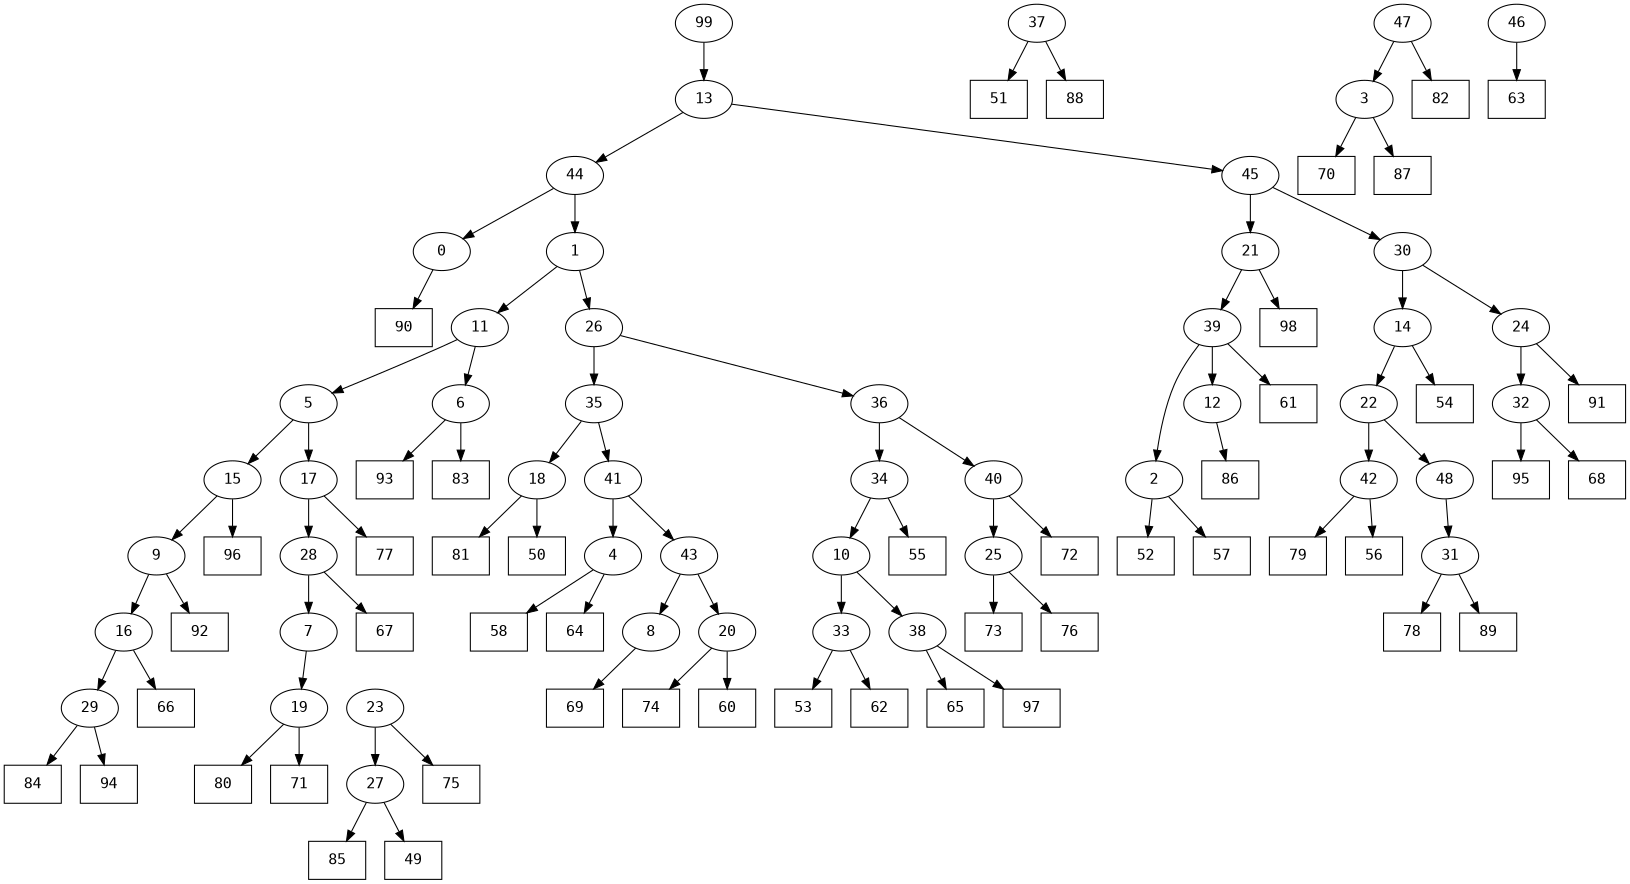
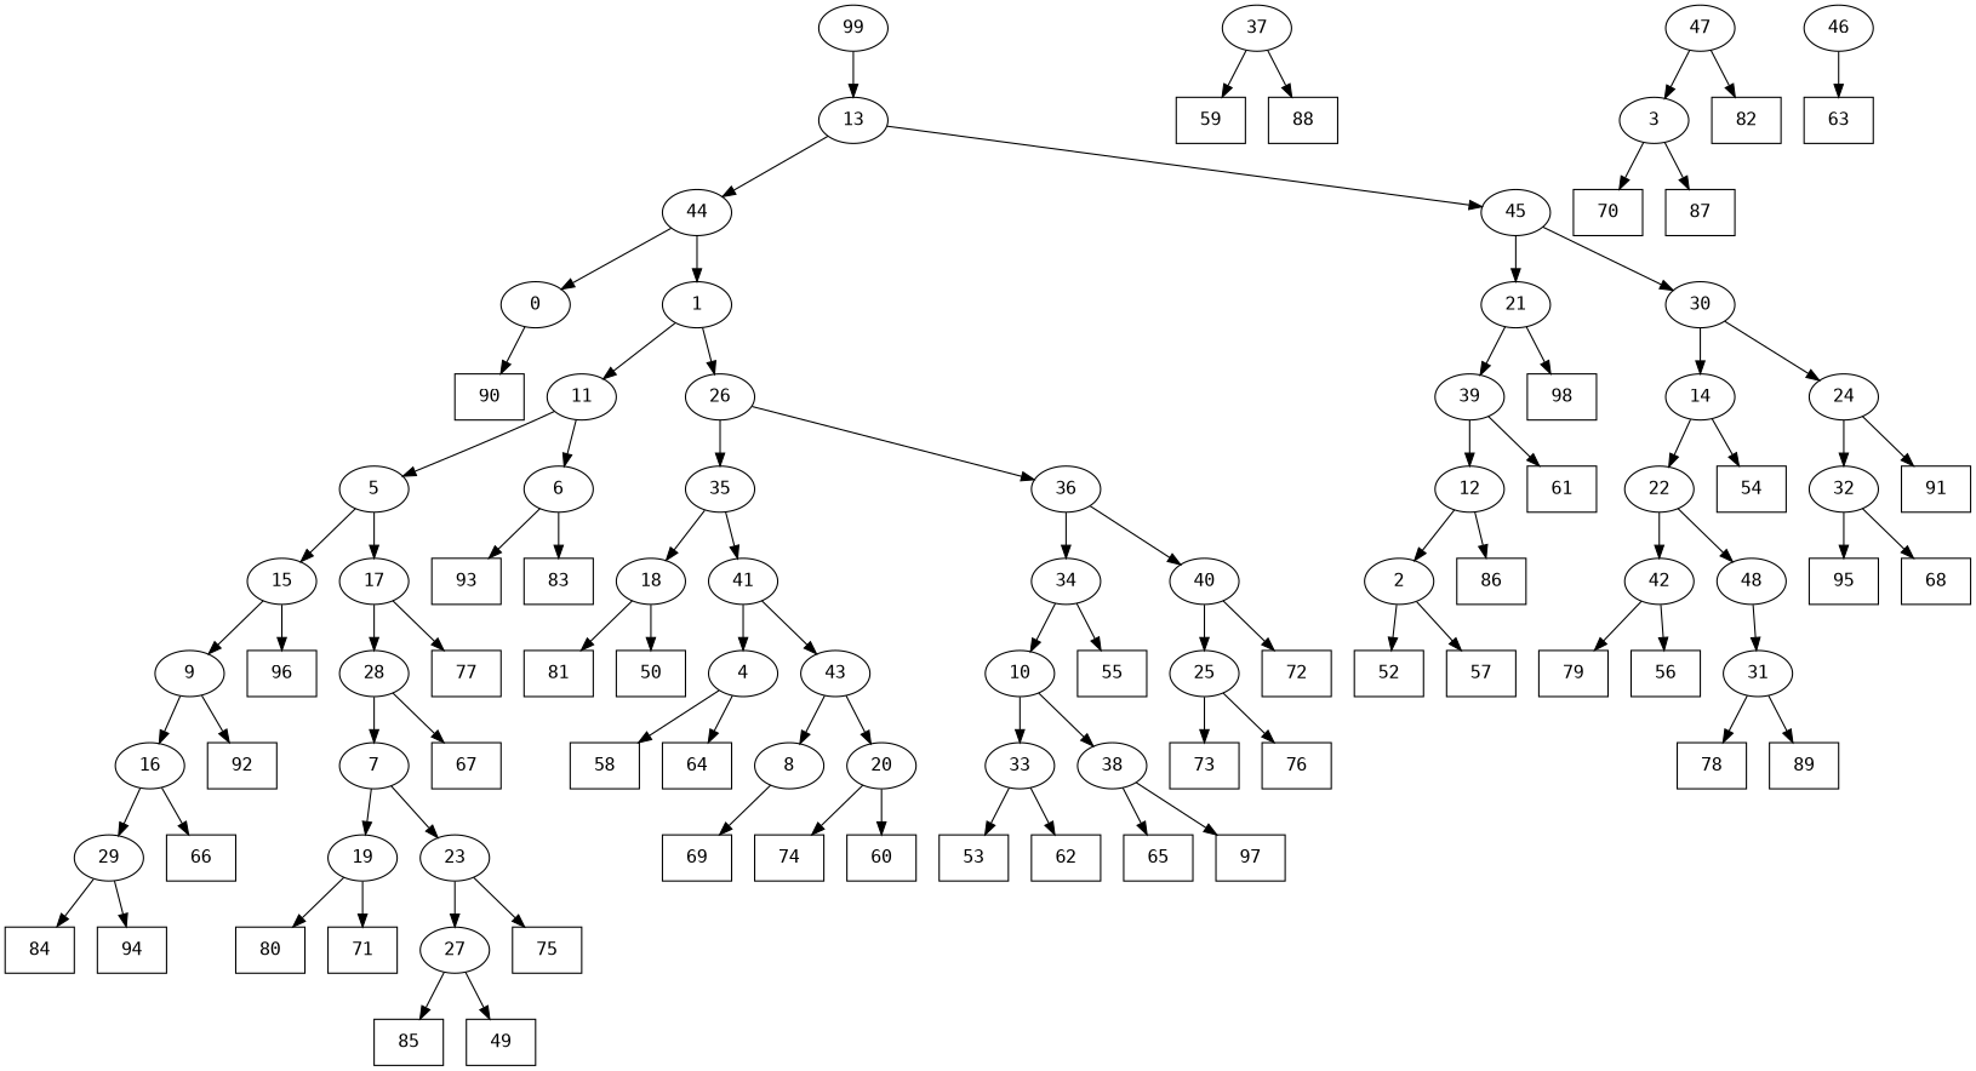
  digraph {
    fontname="DejaVu Sans Mono"
    node [fontname="DejaVu Sans Mono"]
    edge [fontname="DejaVu Sans Mono"]
    n1 [label=0]
    n2 [label=90 shape=box]
    n3 [label=37]
-   n4 [label=51 shape=box]
+   n4 [label=59 shape=box]
    n5 [label=88 shape=box]
    n6 [label=1]
    n7 [label=11]
    n8 [label=26]
    n9 [label=5]
    n10 [label=6]
    n11 [label=35]
    n12 [label=36]
    n13 [label=2]
    n14 [label=52 shape=box]
    n15 [label=57 shape=box]
    n16 [label=3]
    n17 [label=70 shape=box]
    n18 [label=87 shape=box]
    n19 [label=4]
    n20 [label=58 shape=box]
    n21 [label=64 shape=box]
    n22 [label=15]
    n23 [label=17]
    n24 [label=9]
    n25 [label=96 shape=box]
    n26 [label=28]
    n27 [label=77 shape=box]
    n28 [label=93 shape=box]
    n29 [label=83 shape=box]
    n30 [label=7]
    n31 [label=19]
    n32 [label=23]
    n33 [label=80 shape=box]
    n34 [label=71 shape=box]
    n35 [label=27]
    n36 [label=75 shape=box]
    n37 [label=8]
    n38 [label=69 shape=box]
    n39 [label=16]
    n40 [label=92 shape=box]
    n41 [label=29]
    n42 [label=66 shape=box]
    n43 [label=10]
    n44 [label=33]
    n45 [label=38]
    n46 [label=53 shape=box]
    n47 [label=62 shape=box]
    n48 [label=65 shape=box]
    n49 [label=97 shape=box]
    n50 [label=12]
    n51 [label=86 shape=box]
    n52 [label=13]
    n53 [label=44]
    n54 [label=45]
    n55 [label=21]
    n56 [label=30]
    n57 [label=14]
    n58 [label=22]
    n59 [label=54 shape=box]
    n60 [label=42]
    n61 [label=48]
    n62 [label=84 shape=box]
    n63 [label=94 shape=box]
    n64 [label=67 shape=box]
    n65 [label=18]
    n66 [label=81 shape=box]
    n67 [label=50 shape=box]
    n68 [label=20]
    n69 [label=74 shape=box]
    n70 [label=60 shape=box]
    n71 [label=39]
    n72 [label=98 shape=box]
    n73 [label=61 shape=box]
    n74 [label=79 shape=box]
    n75 [label=56 shape=box]
    n76 [label=31]
    n77 [label=85 shape=box]
    n78 [label=49 shape=box]
    n79 [label=24]
    n80 [label=32]
    n81 [label=91 shape=box]
    n82 [label=95 shape=box]
    n83 [label=68 shape=box]
    n84 [label=25]
    n85 [label=73 shape=box]
    n86 [label=76 shape=box]
    n87 [label=41]
    n88 [label=34]
    n89 [label=40]
    n90 [label=78 shape=box]
    n91 [label=89 shape=box]
    n92 [label=55 shape=box]
    n93 [label=43]
    n94 [label=72 shape=box]
    n95 [label=46]
    n96 [label=63 shape=box]
    n97 [label=47]
    n98 [label=82 shape=box]
    n99 [label=99]
    n1 -> n2
    n3 -> n4
    n3 -> n5
    n6 -> n7
    n6 -> n8
    n7 -> n9
    n7 -> n10
    n8 -> n11
    n8 -> n12
    n9 -> n22
    n9 -> n23
    n10 -> n28
    n10 -> n29
    n11 -> n65
    n11 -> n87
    n12 -> n88
    n12 -> n89
    n13 -> n14
    n13 -> n15
    n16 -> n17
    n16 -> n18
    n19 -> n20
    n19 -> n21
    n22 -> n24
    n22 -> n25
    n23 -> n26
    n23 -> n27
    n24 -> n39
    n24 -> n40
    n26 -> n30
    n26 -> n64
    n30 -> n31
+   n30 -> n32
    n31 -> n33
    n31 -> n34
    n32 -> n35
    n32 -> n36
    n35 -> n77
    n35 -> n78
    n37 -> n38
    n39 -> n41
    n39 -> n42
    n41 -> n62
    n41 -> n63
    n43 -> n44
    n43 -> n45
    n44 -> n46
    n44 -> n47
    n45 -> n48
    n45 -> n49
-   n71 -> n13
+   n50 -> n13
    n50 -> n51
    n52 -> n53
    n52 -> n54
    n53 -> n1
    n53 -> n6
    n54 -> n55
    n54 -> n56
    n55 -> n71
    n55 -> n72
    n56 -> n57
    n56 -> n79
    n57 -> n58
    n57 -> n59
    n58 -> n60
    n58 -> n61
    n60 -> n74
    n60 -> n75
    n61 -> n76
    n65 -> n66
    n65 -> n67
    n68 -> n69
    n68 -> n70
    n71 -> n50
    n71 -> n73
    n76 -> n90
    n76 -> n91
    n79 -> n80
    n79 -> n81
    n80 -> n82
    n80 -> n83
    n84 -> n85
    n84 -> n86
    n87 -> n19
    n87 -> n93
    n88 -> n43
    n88 -> n92
    n89 -> n84
    n89 -> n94
    n93 -> n37
    n93 -> n68
    n95 -> n96
    n97 -> n16
    n97 -> n98
    n99 -> n52
  }
